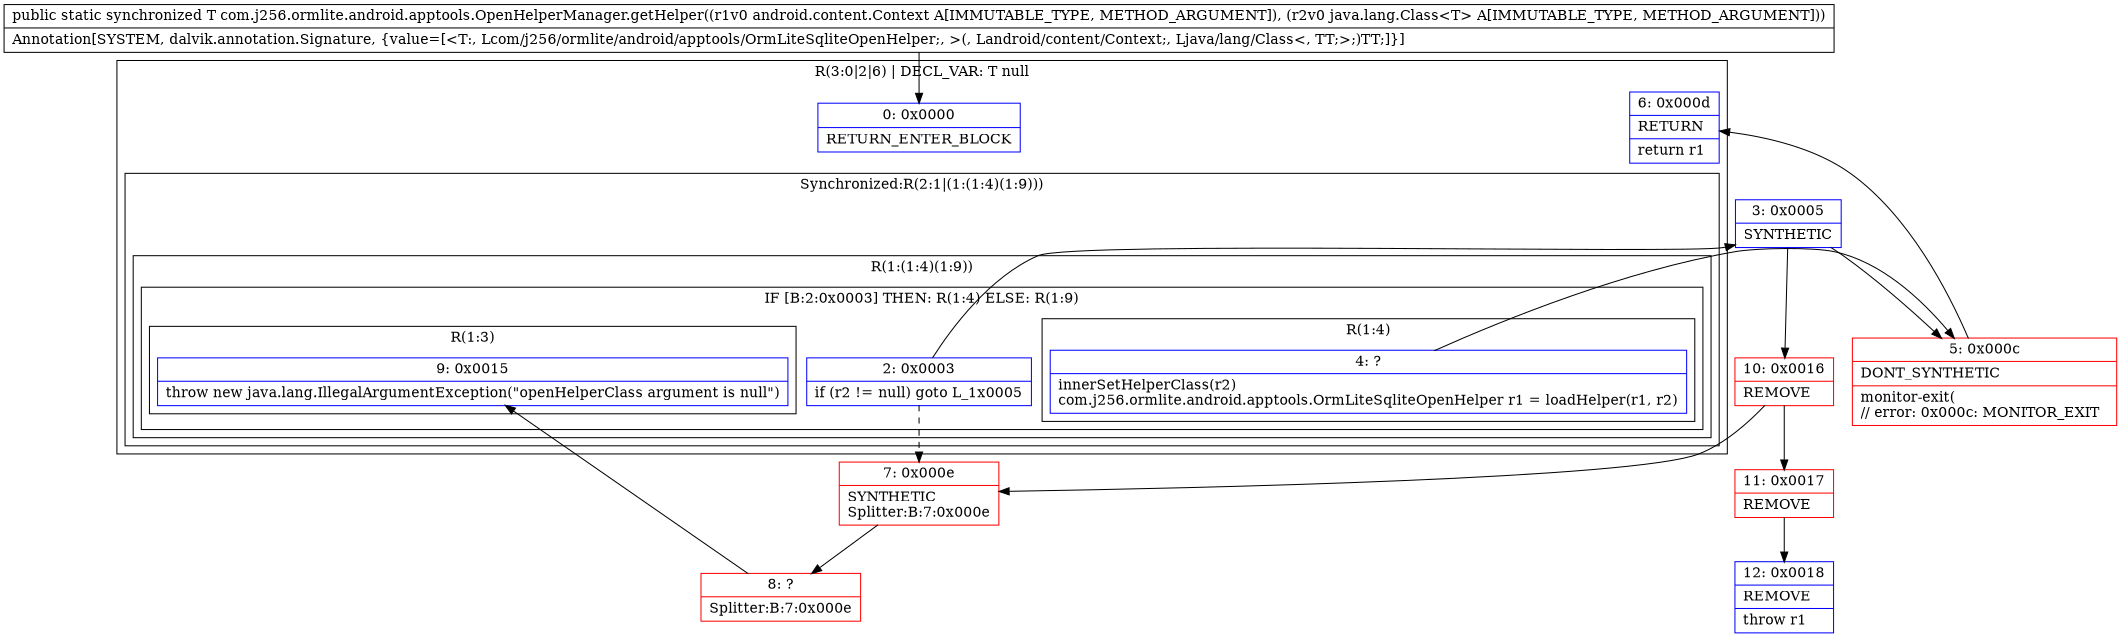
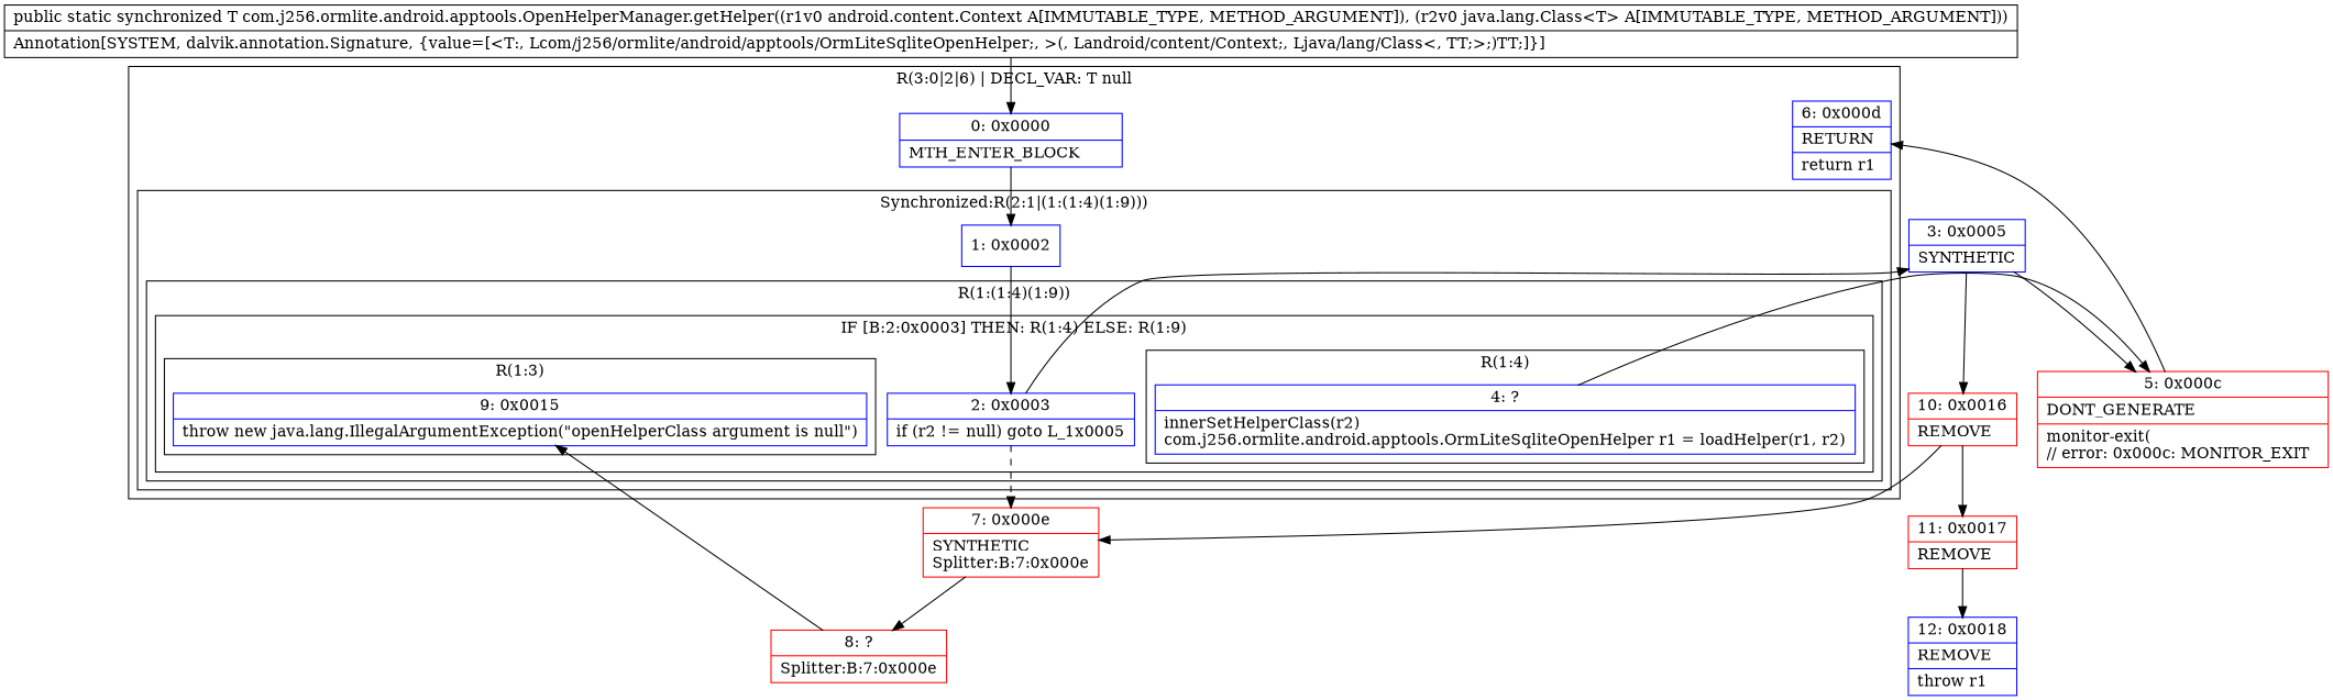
  digraph {
    node [color=blue shape=record]
    n1 [label="{4\:\ ?|innerSetHelperClass(r2)\lcom.j256.ormlite.android.apptools.OrmLiteSqliteOpenHelper r1 = loadHelper(r1, r2)\l}"]
    n2 [label="{9\:\ 0x0015|throw new java.lang.IllegalArgumentException(\"openHelperClass argument is null\")\l}"]
    n3 [label="{2\:\ 0x0003|if (r2 != null) goto L_1x0005\l}"]
-   n5 [label="{0\:\ 0x0000|RETURN_ENTER_BLOCK\l}"]
+   n4 [label="{1\:\ 0x0002}"]
+   n5 [label="{0\:\ 0x0000|MTH_ENTER_BLOCK\l}"]
    n6 [label="{6\:\ 0x000d|RETURN\l|return r1\l}"]
-   n7 [color=red label="{5\:\ 0x000c|DONT_SYNTHETIC\l|monitor\-exit(\l\/\/ error: 0x000c: MONITOR_EXIT  \l}"]
+   n7 [color=red label="{5\:\ 0x000c|DONT_GENERATE\l|monitor\-exit(\l\/\/ error: 0x000c: MONITOR_EXIT  \l}"]
    n8 [label="{3\:\ 0x0005|SYNTHETIC\l}"]
    n9 [color=red label="{7\:\ 0x000e|SYNTHETIC\lSplitter:B:7:0x000e\l}"]
    n10 [color=red label="{10\:\ 0x0016|REMOVE\l}"]
    n11 [color=red label="{8\:\ ?|Splitter:B:7:0x000e\l}"]
    n12 [color=red label="{11\:\ 0x0017|REMOVE\l}"]
    n13 [label="{12\:\ 0x0018|REMOVE\l|throw r1\l}"]
    n14 [label="{public static synchronized T com.j256.ormlite.android.apptools.OpenHelperManager.getHelper((r1v0 android.content.Context A[IMMUTABLE_TYPE, METHOD_ARGUMENT]), (r2v0 java.lang.Class\<T\> A[IMMUTABLE_TYPE, METHOD_ARGUMENT]))  | Annotation[SYSTEM, dalvik.annotation.Signature, \{value=[\<T:, Lcom\/j256\/ormlite\/android\/apptools\/OrmLiteSqliteOpenHelper;, \>(, Landroid\/content\/Context;, Ljava\/lang\/Class\<, TT;\>;)TT;]\}]\l}" color=""]
    subgraph cluster_1 {
      label="R(3:0|2|6) | DECL_VAR: T null\l"
      n5
      n6
      subgraph cluster_2 {
        label="Synchronized:R(2:1|(1:(1:4)(1:9)))"
+       n4
        subgraph cluster_3 {
          label="R(1:(1:4)(1:9))"
          subgraph cluster_4 {
            label="IF [B:2:0x0003] THEN: R(1:4) ELSE: R(1:9)"
            n3
            subgraph cluster_5 {
              label="R(1:4)"
              n1
            }
            subgraph cluster_6 {
              label="R(1:3)"
              n2
            }
          }
        }
      }
    }
    n1 -> n7
    n3 -> n8
    n3 -> n9 [style=dashed]
+   n4 -> n3
+   n5 -> n4
    n7 -> n6
    n8 -> n7
    n8 -> n10
    n9 -> n11
    n10 -> n9
    n10 -> n12
    n11 -> n2
    n12 -> n13
    n14 -> n5
  }
